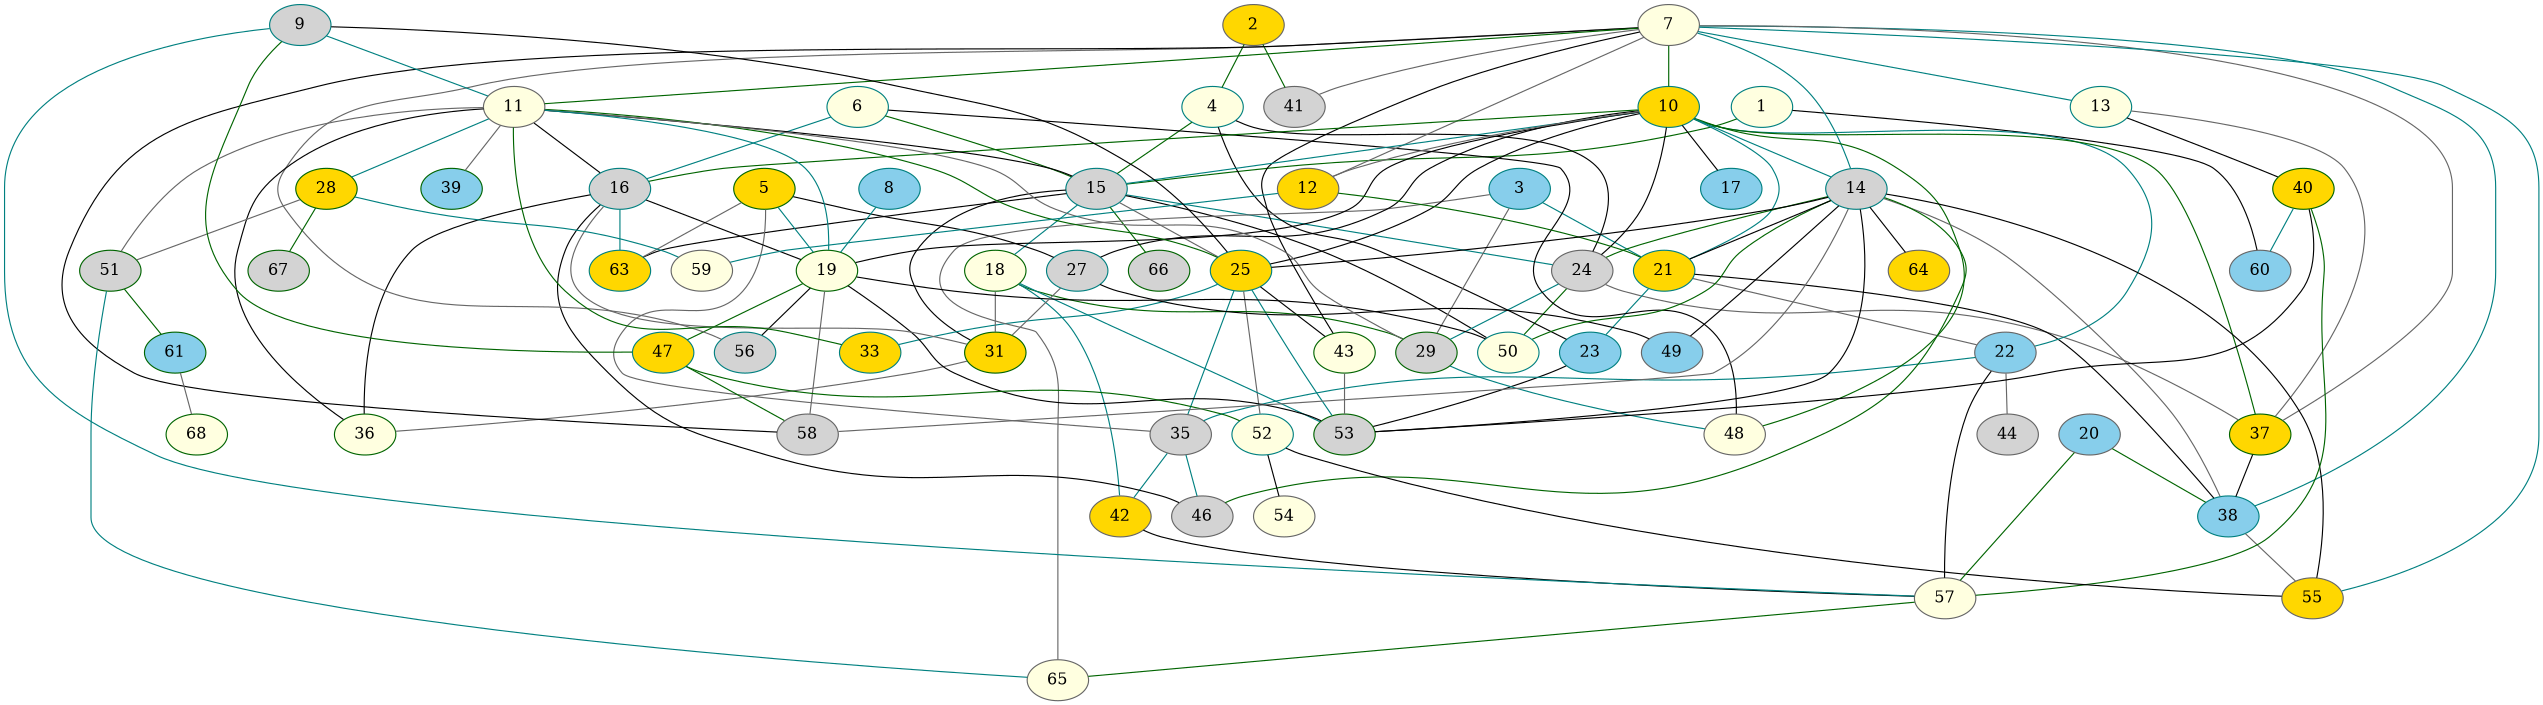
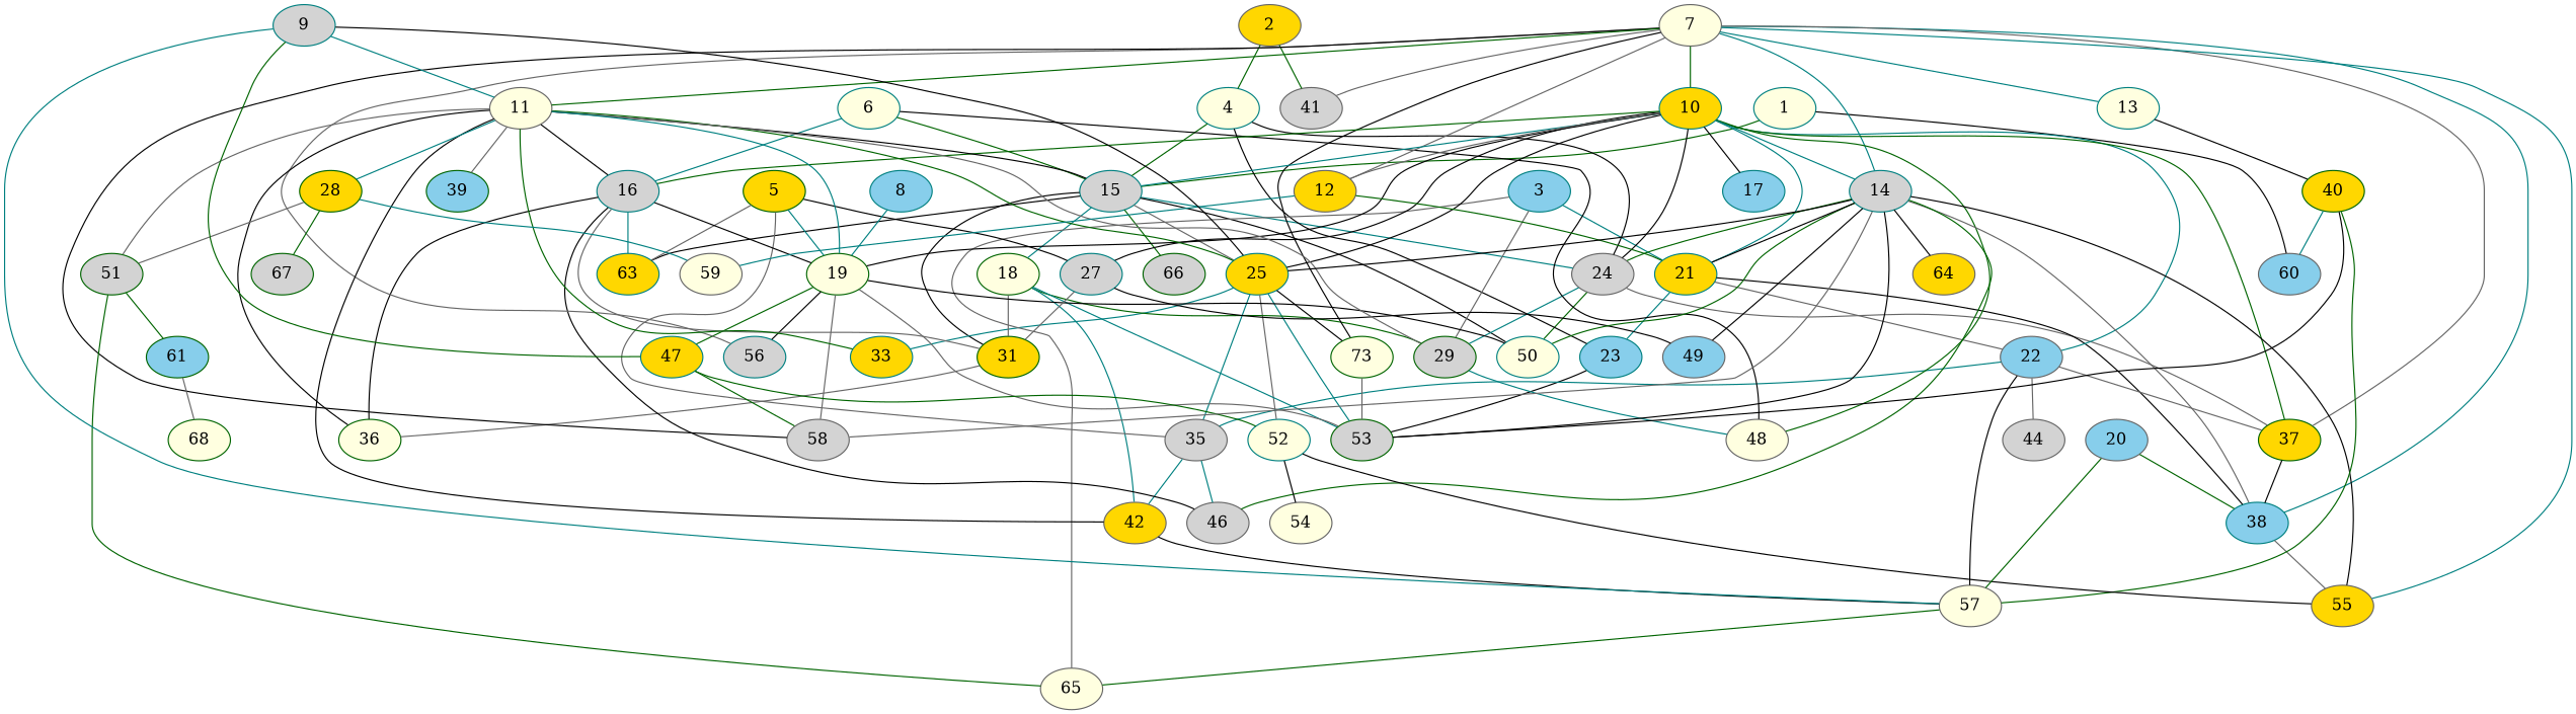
  graph {
    node [color=teal fillcolor=lightyellow style=filled]
    edge [color=black weight=1.0]
    1
    15 [fillcolor=lightgrey]
    60 [color=gray40 fillcolor=skyblue]
    n4 [color=gray40 fillcolor=lightgrey label=24]
    63 [fillcolor=gold]
    25 [fillcolor=gold]
    50
    18 [color=darkgreen]
    31 [color=darkgreen fillcolor=gold]
    66 [color=darkgreen fillcolor=lightgrey]
    2 [color=gray40 fillcolor=gold]
    4
    41 [color=gray40 fillcolor=lightgrey]
    23 [fillcolor=skyblue]
    3 [fillcolor=skyblue]
    21 [fillcolor=gold]
    29 [color=darkgreen fillcolor=lightgrey]
    65 [color=gray40]
    38 [fillcolor=skyblue]
    22 [color=gray40 fillcolor=skyblue]
    48 [color=gray40]
    53 [color=darkgreen fillcolor=lightgrey]
    37 [color=darkgreen fillcolor=gold]
    5 [color=darkgreen fillcolor=gold]
    19 [color=darkgreen]
    27 [fillcolor=lightgrey]
    35 [color=gray40 fillcolor=lightgrey]
    56 [fillcolor=lightgrey]
    58 [color=gray40 fillcolor=lightgrey]
    47 [fillcolor=gold]
    49 [color=gray40 fillcolor=skyblue]
    42 [color=gray40 fillcolor=gold]
    46 [color=gray40 fillcolor=lightgrey]
    6
    16 [fillcolor=lightgrey]
    36 [color=darkgreen]
    7 [color=gray40]
    10 [fillcolor=gold]
    11 [color=gray40]
    12 [color=gray40 fillcolor=gold]
    13
    14 [fillcolor=lightgrey]
-   43 [color=darkgreen]
+   43 [color=darkgreen label=73]
    55 [color=gray40 fillcolor=gold]
    17 [fillcolor=skyblue]
    28 [color=darkgreen fillcolor=gold]
    33 [fillcolor=gold]
    39 [color=darkgreen fillcolor=skyblue]
    51 [color=darkgreen fillcolor=lightgrey]
    59 [color=gray40]
    40 [color=darkgreen fillcolor=gold]
    64 [color=gray40 fillcolor=gold]
    8 [fillcolor=skyblue]
    9 [fillcolor=lightgrey]
    57 [color=gray40]
    52
    44 [color=gray40 fillcolor=lightgrey]
    67 [color=darkgreen fillcolor=lightgrey]
    61 [color=darkgreen fillcolor=skyblue]
    20 [color=gray40 fillcolor=skyblue]
    54 [color=gray40]
    68 [color=darkgreen]
    1 -- 15 [color=darkgreen]
    1 -- 60
    15 -- n4 [color=teal]
    15 -- 63
    15 -- 25 [color=gray40]
    15 -- 50
    15 -- 18 [color=teal]
    15 -- 31
    15 -- 66 [color=darkgreen]
    n4 -- 50 [color=darkgreen]
    n4 -- 29 [color=teal]
    n4 -- 37 [color=gray40]
    25 -- 53 [color=teal]
    25 -- 35 [color=teal]
    25 -- 43
    25 -- 33 [color=teal]
    25 -- 52 [color=gray40]
    18 -- 31 [color=gray40]
    18 -- 29 [color=darkgreen]
    18 -- 53 [color=teal]
    18 -- 42 [color=teal]
    31 -- 36 [color=gray40]
    2 -- 4 [color=darkgreen]
    2 -- 41 [color=darkgreen]
    4 -- 15 [color=darkgreen]
    4 -- n4
    4 -- 23
    23 -- 53
    3 -- 21 [color=teal]
    3 -- 29 [color=gray40]
    3 -- 65 [color=gray40]
    21 -- 23 [color=teal]
    21 -- 38
    21 -- 22 [color=gray40]
    29 -- 48 [color=teal]
    38 -- 55 [color=gray40]
    22 -- 35 [color=teal]
    22 -- 57 [weight=2.0]
    22 -- 44 [color=gray40]
    37 -- 38
    5 -- 63 [color=gray40]
    5 -- 19 [color=teal]
    5 -- 27
    5 -- 35 [color=gray40]
    19 -- 50
-   19 -- 53
+   19 -- 53 [color=gray40]
    19 -- 56
    19 -- 58 [color=gray40]
    19 -- 47 [color=darkgreen]
    27 -- 31 [color=gray40]
    27 -- 49
    35 -- 42 [color=teal]
    35 -- 46 [color=teal]
    47 -- 58 [color=darkgreen]
    47 -- 52 [color=darkgreen]
    42 -- 57
    6 -- 15 [color=darkgreen]
    6 -- 48
    6 -- 16 [color=teal weight=2.0]
    16 -- 63 [color=teal]
    16 -- 31 [color=gray40]
    16 -- 19 [weight=2.0]
    16 -- 46
    16 -- 36 [weight=2.0]
    7 -- 41 [color=gray40]
    7 -- 38 [color=teal]
    7 -- 37 [color=gray40]
    7 -- 56 [color=gray40]
    7 -- 58
    7 -- 10 [color=darkgreen]
    7 -- 11 [color=darkgreen]
    7 -- 12 [color=gray40]
    7 -- 13 [color=teal weight=2.0]
    7 -- 14 [color=teal]
    7 -- 43
    7 -- 55 [color=teal]
    10 -- 15 [color=teal]
    10 -- n4
    10 -- 25
    10 -- 21 [color=teal]
    10 -- 22 [color=teal]
    10 -- 48 [color=darkgreen]
    10 -- 37 [color=darkgreen weight=2.0]
    10 -- 19 [weight=2.0]
    10 -- 27
    10 -- 16 [color=darkgreen]
    10 -- 12 [color=gray40]
    10 -- 14 [color=teal]
    10 -- 17
    11 -- 15
    11 -- 25 [color=darkgreen]
    11 -- 29 [color=gray40]
    11 -- 19 [color=teal]
+   11 -- 42
    11 -- 16
    11 -- 36
    11 -- 28 [color=teal]
    11 -- 33 [color=darkgreen]
    11 -- 39 [color=gray40]
    11 -- 51 [color=gray40]
    12 -- 21 [color=darkgreen]
    12 -- 59 [color=teal]
-   13 -- 37 [color=gray40]
+   22 -- 37 [color=gray40]
    13 -- 40
    14 -- n4 [color=darkgreen]
    14 -- 25
    14 -- 50 [color=darkgreen]
    14 -- 21
    14 -- 38 [color=gray40]
    14 -- 53 [weight=2.0]
    14 -- 58 [color=gray40 weight=2.0]
    14 -- 49
    14 -- 46 [color=darkgreen]
    14 -- 55
    14 -- 64
    43 -- 53 [color=gray40 weight=3.0]
    28 -- 51 [color=gray40]
    28 -- 59 [color=teal]
    28 -- 67 [color=darkgreen]
-   51 -- 65 [color=teal]
+   51 -- 65 [color=darkgreen]
    51 -- 61 [color=darkgreen]
    40 -- 60 [color=teal]
    40 -- 53
    40 -- 57 [color=darkgreen]
    8 -- 19 [color=teal]
    9 -- 25
    9 -- 47 [color=darkgreen]
    9 -- 11 [color=teal]
    9 -- 57 [color=teal]
    57 -- 65 [color=darkgreen]
    52 -- 55
    52 -- 54
    61 -- 68 [color=gray40]
    20 -- 38 [color=darkgreen]
    20 -- 57 [color=darkgreen]
  }
